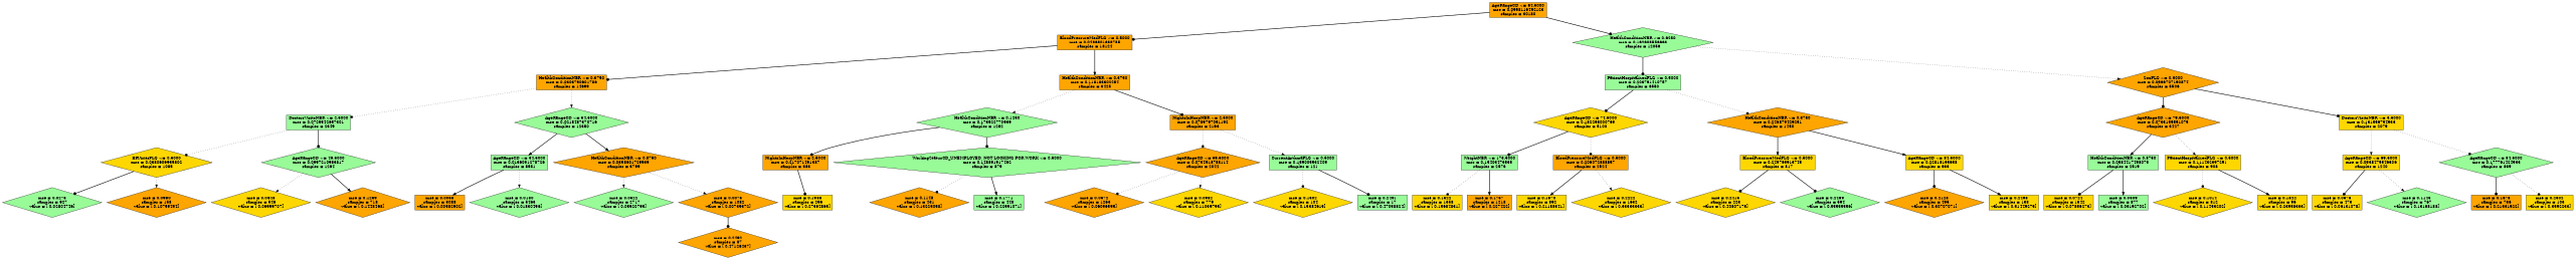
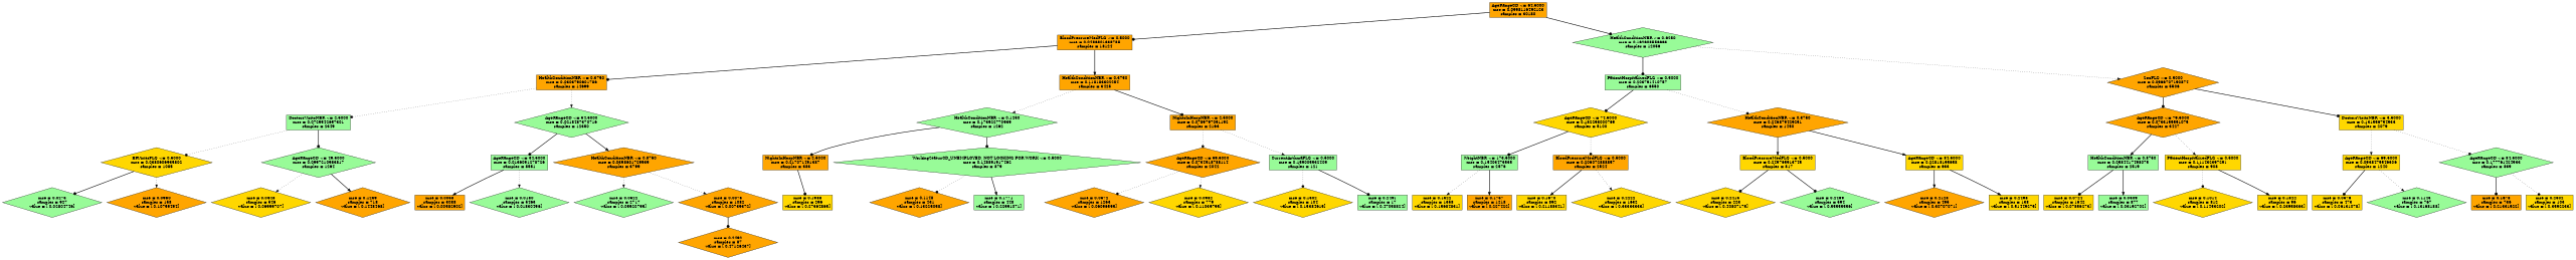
  digraph {
    node [fillcolor=orange shape=box style=filled]
    edge [arrowhead=dot style=bold]
    n1 [label="AgeRangeCD <= 64.5000\nmse = 0.0998116492123\nsamples = 30180"]
    n2 [label="BloodPressureMedFLG <= 0.5000\nmse = 0.0486801338785\nsamples = 18124"]
    n3 [fillcolor=palegreen label="HealthConditionNBR <= 0.6250\nmse = 0.162608556663\nsamples = 12056" shape=diamond]
    n4 [label="HealthConditionNBR <= 0.3750\nmse = 0.0303790601786\nsamples = 14699"]
    n5 [label="HealthConditionNBR <= 0.3750\nmse = 0.118183302254\nsamples = 3425"]
    n6 [fillcolor=palegreen label="PatientHospitalizedFLG <= 0.5000\nmse = 0.203791410757\nsamples = 6550"]
    n7 [label="SexFLG <= 0.5000\nmse = 0.0966707190874\nsamples = 5506" shape=diamond]
    n8 [fillcolor=palegreen label="DoctorsVisitsNBR <= 2.5000\nmse = 0.0725542657301\nsamples = 2349"]
    n9 [fillcolor=palegreen label="AgeRangeCD <= 54.5000\nmse = 0.0218487370716\nsamples = 12350" shape=diamond]
    n10 [fillcolor=palegreen label="HealthConditionNBR <= 0.1250\nmse = 0.173522770939\nsamples = 1262" shape=diamond]
    n11 [label="NightsInHospNBR <= 2.5000\nmse = 0.0789797051192\nsamples = 2163"]
    n12 [fillcolor=gold label="ERVisitsFLG <= 0.5000\nmse = 0.0380606935802\nsamples = 1085" shape=diamond]
    n13 [fillcolor=palegreen label="AgeRangeCD <= 49.5000\nmse = 0.0997210983817\nsamples = 1264" shape=diamond]
    n14 [fillcolor=palegreen label="AgeRangeCD <= 34.5000\nmse = 0.0136091278726\nsamples = 8551"]
    n15 [label="HealthConditionNBR <= 0.8750\nmse = 0.0398601729539\nsamples = 3799" shape=diamond]
    n16 [fillcolor=palegreen label="mse = 0.0273\nsamples = 927\nvalue = [ 0.02804746]" shape=diamond]
    n17 [label="mse = 0.0960\nsamples = 158\nvalue = [ 0.10759494]" shape=diamond]
    n18 [fillcolor=gold label="mse = 0.0648\nsamples = 546\nvalue = [ 0.06959707]" shape=diamond]
    n19 [label="mse = 0.1239\nsamples = 718\nvalue = [ 0.1448468]" shape=diamond]
    n20 [label="mse = 0.0058\nsamples = 3088\nvalue = [ 0.00582902]"]
    n21 [fillcolor=palegreen label="mse = 0.0180\nsamples = 5463\nvalue = [ 0.01830496]" shape=diamond]
    n22 [fillcolor=palegreen label="mse = 0.0522\nsamples = 2717\nvalue = [ 0.05520795]" shape=diamond]
    n23 [label="mse = 0.0073\nsamples = 1082\nvalue = [ 0.00739372]" shape=diamond]
    n24 [label="mse = 0.2492\nsamples = 87\nvalue = [ 0.47126437]" shape=diamond]
    n25 [label="NightsInHospNBR <= 2.5000\nmse = 0.217071491387\nsamples = 383"]
    n26 [fillcolor=palegreen label="WorkingStatusCD_UNEMPLOYED, NOT LOOKING FOR WORK <= 0.5000\nmse = 0.148891917462\nsamples = 879" shape=diamond]
    n27 [label="AgeRangeCD <= 59.5000\nmse = 0.0734518788114\nsamples = 2042" shape=diamond]
    n28 [fillcolor=palegreen label="CurrentAsthmaFLG <= 0.5000\nmse = 0.159005532409\nsamples = 121"]
    n29 [fillcolor=gold label="mse = 0.1988\nsamples = 296\nvalue = [ 0.27364865]"]
    n30 [label="mse = 0.1148\nsamples = 431\nvalue = [ 0.13225058]" shape=diamond]
    n31 [fillcolor=palegreen label="mse = 0.1771\nsamples = 448\nvalue = [ 0.22991071]"]
    n32 [label="mse = 0.0572\nsamples = 1263\nvalue = [ 0.06096595]" shape=diamond]
    n33 [fillcolor=gold label="mse = 0.0982\nsamples = 779\nvalue = [ 0.11039795]" shape=diamond]
    n34 [fillcolor=gold label="mse = 0.1302\nsamples = 104\nvalue = [ 0.15384615]" shape=diamond]
    n35 [fillcolor=palegreen label="mse = 0.2491\nsamples = 17\nvalue = [ 0.47058824]"]
    n36 [fillcolor=gold label="AgeRangeCD <= 74.5000\nmse = 0.182298000769\nsamples = 5100" shape=diamond]
    n37 [label="HealthConditionNBR <= 0.3750\nmse = 0.246879429251\nsamples = 1450" shape=diamond]
    n38 [label="AgeRangeCD <= 79.5000\nmse = 0.0733155551075\nsamples = 3427" shape=diamond]
    n39 [fillcolor=gold label="DoctorsVisitsNBR <= 3.5000\nmse = 0.131556754933\nsamples = 2079"]
    n40 [fillcolor=palegreen label="WeightNBR <= 173.5000\nmse = 0.15403473535\nsamples = 2576"]
    n41 [label="BloodPressureMedFLG <= 0.5000\nmse = 0.206072888857\nsamples = 2524"]
    n42 [fillcolor=gold label="BloodPressureMedFLG <= 0.5000\nmse = 0.249765913745\nsamples = 817"]
    n43 [fillcolor=gold label="AgeRangeCD <= 84.5000\nmse = 0.22818195658\nsamples = 633"]
    n44 [fillcolor=gold label="mse = 0.1322\nsamples = 1358\nvalue = [ 0.15684831]"]
    n45 [label="mse = 0.1757\nsamples = 1218\nvalue = [ 0.227422]"]
    n46 [fillcolor=gold label="mse = 0.1670\nsamples = 892\nvalue = [ 0.21188341]"]
    n47 [fillcolor=gold label="mse = 0.2222\nsamples = 1632\nvalue = [ 0.33333333]" shape=diamond]
    n48 [fillcolor=gold label="mse = 0.2415\nsamples = 223\nvalue = [ 0.40807175]" shape=diamond]
    n49 [fillcolor=palegreen label="mse = 0.2469\nsamples = 594\nvalue = [ 0.55555556]" shape=diamond]
    n50 [label="mse = 0.2128\nsamples = 495\nvalue = [ 0.30707071]" shape=diamond]
    n51 [fillcolor=gold label="mse = 0.2498\nsamples = 138\nvalue = [ 0.51449275]"]
    n52 [fillcolor=palegreen label="HealthConditionNBR <= 0.8750\nmse = 0.0584417498075\nsamples = 2519"]
    n53 [fillcolor=gold label="PatientHospitalizedFLG <= 0.5000\nmse = 0.111432397291\nsamples = 908"]
    n54 [fillcolor=gold label="AgeRangeCD <= 69.5000\nmse = 0.0938475546306\nsamples = 1240"]
    n55 [fillcolor=palegreen label="AgeRangeCD <= 84.5000\nmse = 0.177761424933\nsamples = 839" shape=diamond]
    n56 [fillcolor=gold label="mse = 0.0724\nsamples = 1642\nvalue = [ 0.07856273]"]
    n57 [fillcolor=palegreen label="mse = 0.0309\nsamples = 877\nvalue = [ 0.03192702]"]
    n58 [fillcolor=gold label="mse = 0.1014\nsamples = 812\nvalue = [ 0.11453202]" shape=diamond]
    n59 [fillcolor=gold label="mse = 0.1822\nsamples = 96\nvalue = [ 0.23958333]"]
    n60 [fillcolor=gold label="mse = 0.0576\nsamples = 473\nvalue = [ 0.06131078]"]
    n61 [fillcolor=palegreen label="mse = 0.1143\nsamples = 767\nvalue = [ 0.13168188]" shape=diamond]
    n62 [label="mse = 0.1678\nsamples = 736\nvalue = [ 0.21331522]"]
    n63 [fillcolor=gold label="mse = 0.2302\nsamples = 103\nvalue = [ 0.3592233]"]
    n1 -> n2
    n1 -> n3
    n2 -> n4
    n2 -> n5 [arrowhead=normal]
    n3 -> n6
    n3 -> n7 [arrowhead=normal style=dotted]
    n4 -> n8 [style=dotted]
    n4 -> n9 [arrowhead=normal style=dotted]
    n5 -> n10 [arrowhead=normal style=dotted]
    n5 -> n11
    n6 -> n36
    n6 -> n37 [style=dotted]
    n7 -> n38
    n7 -> n39
    n8 -> n12 [style=dotted]
    n8 -> n13
-   n9 -> n14 [arrowhead=normal]
+   n9 -> n14
    n9 -> n15 [arrowhead=normal]
    n10 -> n25
    n10 -> n26
    n11 -> n27 [style=dotted]
    n11 -> n28 [arrowhead=normal style=dotted]
    n12 -> n16
    n12 -> n17 [arrowhead=normal style=dotted]
    n13 -> n18 [arrowhead=normal style=dotted]
    n13 -> n19 [arrowhead=normal]
    n14 -> n20 [arrowhead=normal]
    n14 -> n21 [arrowhead=normal style=dotted]
    n15 -> n22 [arrowhead=normal style=dotted]
    n15 -> n23 [arrowhead=normal style=dotted]
    n23 -> n24
    n25 -> n29
    n26 -> n30 [style=dotted]
    n26 -> n31 [arrowhead=normal]
    n27 -> n32 [style=dotted]
    n27 -> n33 [arrowhead=normal style=dotted]
    n28 -> n34 [style=dotted]
    n28 -> n35
    n36 -> n40
    n36 -> n41 [style=dotted]
    n37 -> n42 [arrowhead=normal]
    n37 -> n43 [arrowhead=normal]
    n38 -> n52 [arrowhead=normal]
    n38 -> n53 [arrowhead=normal style=dotted]
    n39 -> n54 [arrowhead=normal style=dotted]
    n39 -> n55 [style=dotted]
-   n40 -> n44 [style=dotted]
+   n40 -> n44 [arrowhead=normal style=dotted]
    n40 -> n45 [arrowhead=normal]
    n41 -> n46 [arrowhead=normal]
    n41 -> n47 [arrowhead=normal style=dotted]
    n42 -> n48
    n42 -> n49
-   n43 -> n50
+   n43 -> n50 [arrowhead=normal]
    n43 -> n51 [arrowhead=normal]
    n52 -> n56
    n52 -> n57 [arrowhead=normal]
    n53 -> n58 [style=dotted]
    n53 -> n59 [arrowhead=normal]
    n54 -> n60
    n54 -> n61 [arrowhead=normal style=dotted]
    n55 -> n62
    n55 -> n63 [style=dotted]
  }
